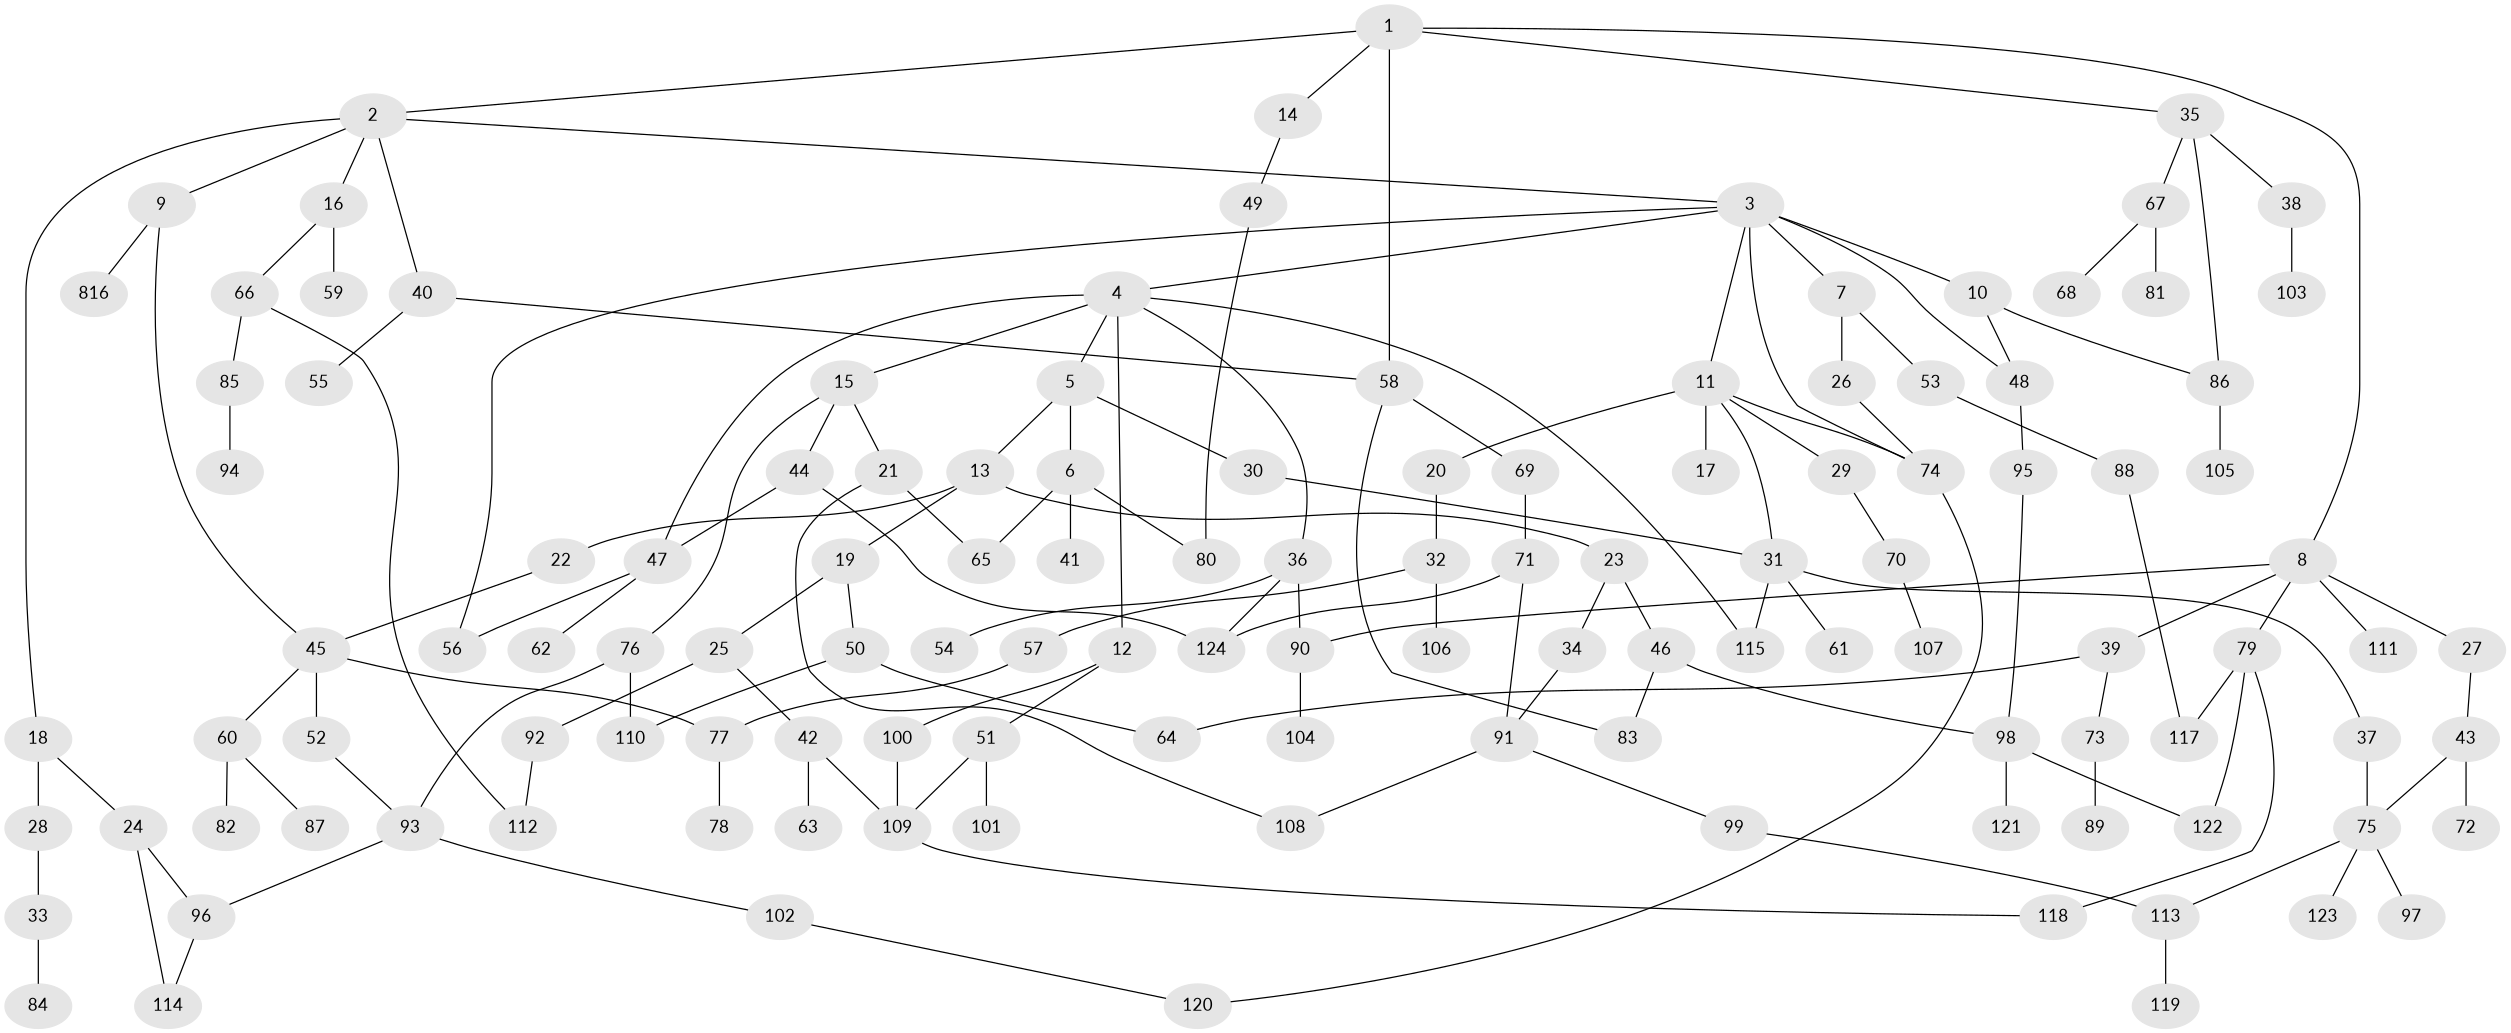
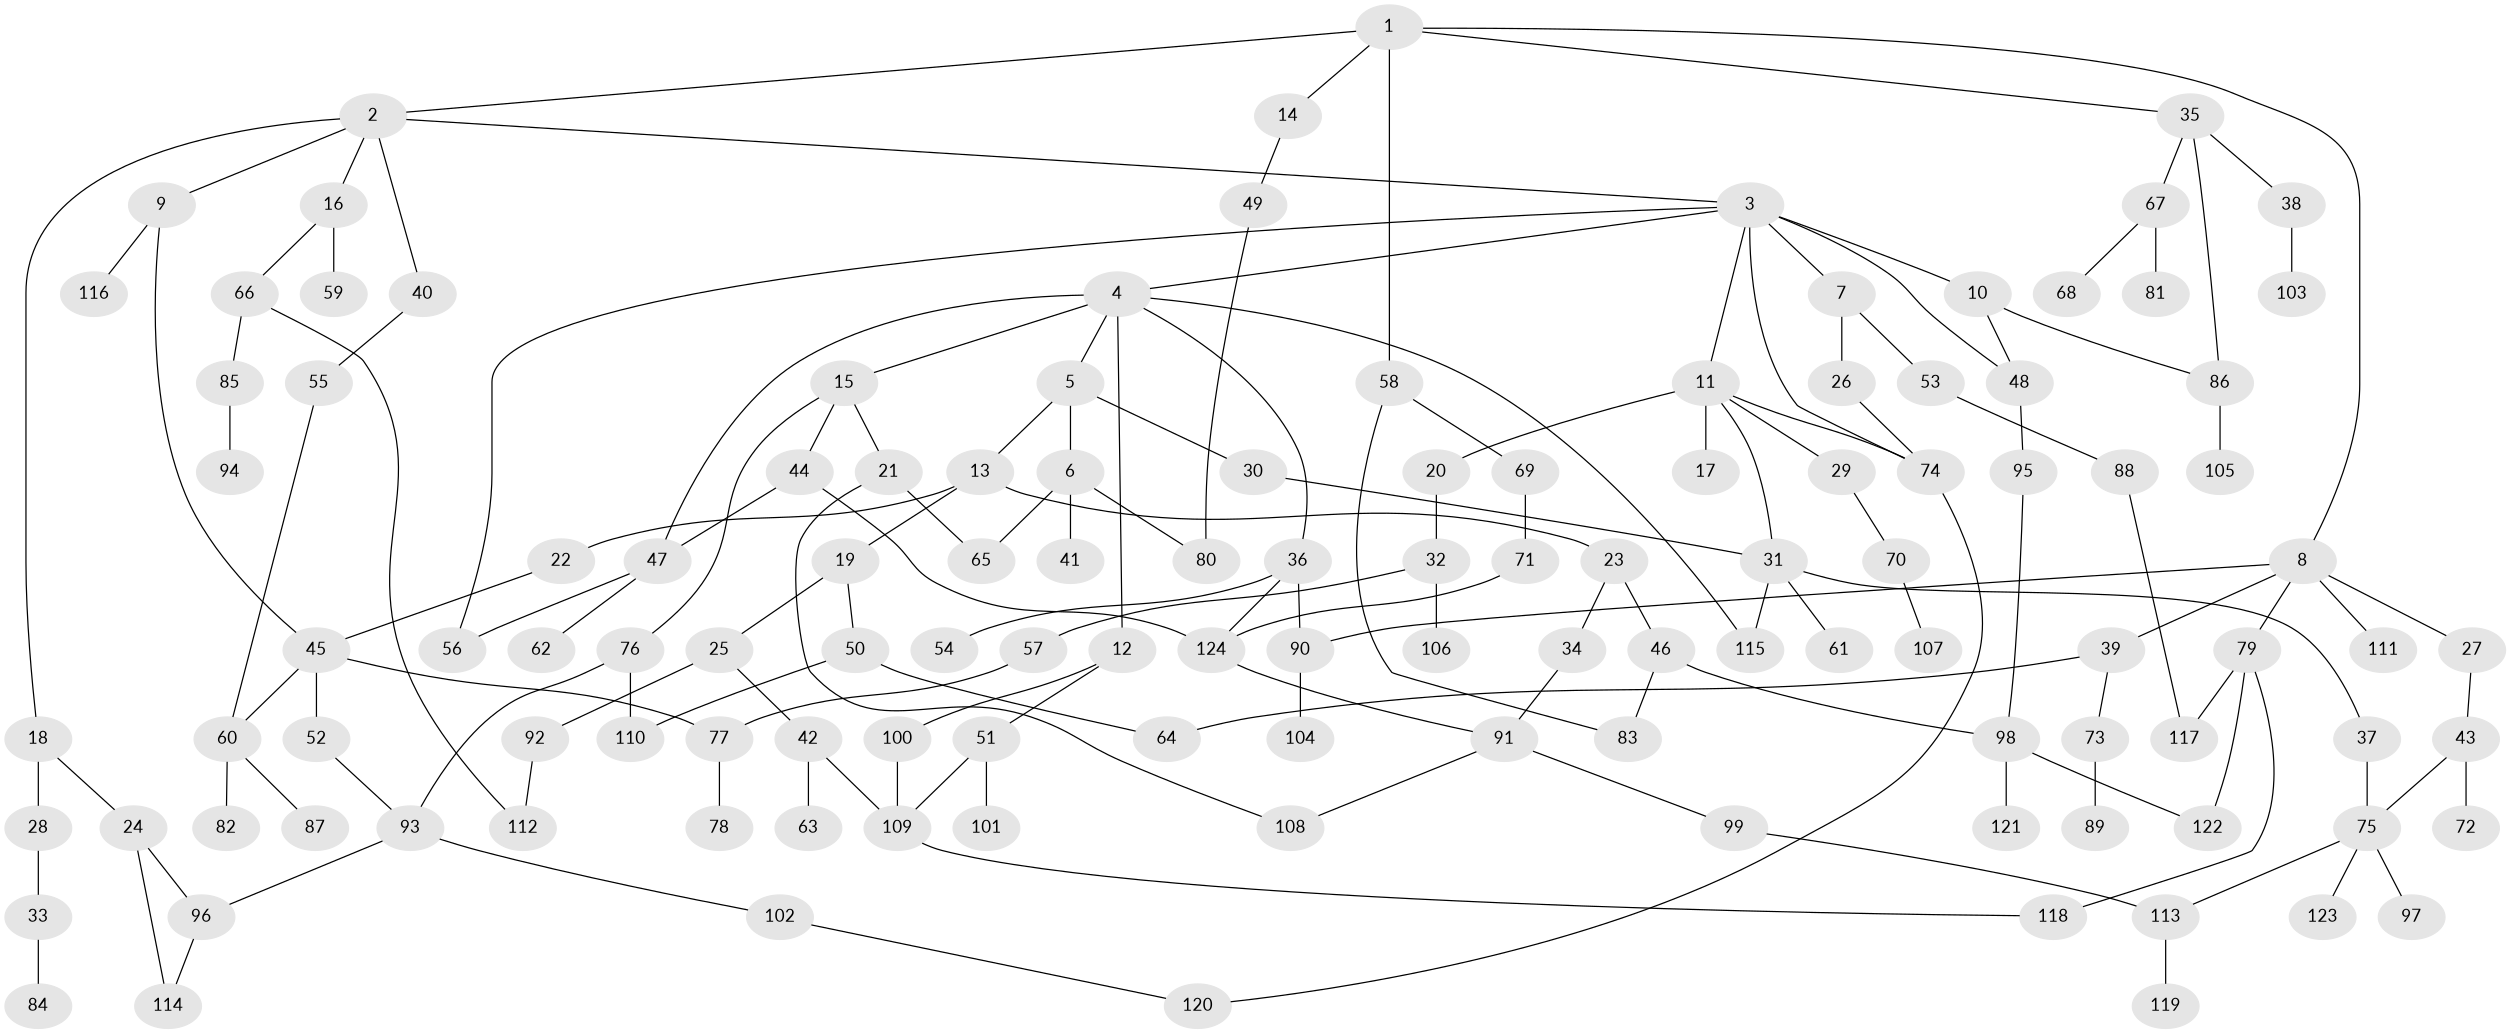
  graph {
    fontname=Lato
    node [color=gray90 fontname=Lato style=filled]
    edge [fontname=Lato]
    1
    2
    8
    14
    35
    58
    3
    9
    16
    18
    40
    27
    39
    79
    90
    111
    49
    86
    38
    67
    83
    69
    4
    7
    10
    11
    48
    56
    74
    45
-   116 [label=816]
+   116
    59
    66
    24
    28
    55
    5
    12
    15
    36
    47
    115
    26
    53
    17
    20
    29
    31
    95
    120
    6
    13
    30
    51
    100
    21
    44
    76
    54
    124
    62
    41
    65
    80
    19
    22
    23
    88
    43
    64
    73
    117
    118
    122
    104
    52
    60
    77
    105
    32
    70
    37
    61
    109
    101
    25
    50
    34
    46
    108
    110
    93
    85
    112
    96
    114
    33
    42
    92
    57
    106
    91
    98
    63
    75
    72
    84
    107
    99
    103
    68
    81
    97
    123
    113
    89
    82
    87
    78
    121
    102
    71
    94
    119
    1 -- 2
    1 -- 8
    1 -- 14
    1 -- 35
    1 -- 58
    2 -- 3
    2 -- 9
    2 -- 16
    2 -- 18
    2 -- 40
    8 -- 27
    8 -- 39
    8 -- 79
    8 -- 90
    8 -- 111
    14 -- 49
    35 -- 86
    35 -- 38
    35 -- 67
    58 -- 83
    58 -- 69
    3 -- 4
    3 -- 7
    3 -- 10
    3 -- 11
    3 -- 48
    3 -- 56
    3 -- 74
    9 -- 45
    9 -- 116
    16 -- 59
    16 -- 66
    18 -- 24
    18 -- 28
-   40 -- 58
    40 -- 55
    27 -- 43
    39 -- 64
    39 -- 73
    79 -- 117
    79 -- 118
    79 -- 122
    90 -- 104
    49 -- 80
    86 -- 105
    38 -- 103
    67 -- 68
    67 -- 81
    69 -- 71
    4 -- 5
    4 -- 12
    4 -- 15
    4 -- 36
    4 -- 47
    4 -- 115
    7 -- 26
    7 -- 53
    10 -- 86
    10 -- 48
    11 -- 74
    11 -- 17
    11 -- 20
    11 -- 29
    11 -- 31
    48 -- 95
    74 -- 120
    45 -- 52
    45 -- 60
    45 -- 77
    66 -- 85
    66 -- 112
    24 -- 96
    24 -- 114
    28 -- 33
+   55 -- 60
    5 -- 6
    5 -- 13
    5 -- 30
    12 -- 51
    12 -- 100
    15 -- 21
    15 -- 44
    15 -- 76
    36 -- 90
    36 -- 54
    36 -- 124
    47 -- 56
    47 -- 62
    26 -- 74
    53 -- 88
    20 -- 32
    29 -- 70
    31 -- 115
    31 -- 37
    31 -- 61
    95 -- 98
    6 -- 41
    6 -- 65
    6 -- 80
    13 -- 19
    13 -- 22
    13 -- 23
    30 -- 31
    51 -- 109
    51 -- 101
    100 -- 109
    21 -- 65
    21 -- 108
    44 -- 47
    44 -- 124
    76 -- 110
    76 -- 93
    19 -- 25
    19 -- 50
    22 -- 45
    23 -- 34
    23 -- 46
    88 -- 117
    43 -- 75
    43 -- 72
    73 -- 89
    52 -- 93
    60 -- 82
    60 -- 87
    77 -- 78
    32 -- 57
    32 -- 106
    70 -- 107
    37 -- 75
    109 -- 118
    25 -- 42
    25 -- 92
    50 -- 64
    50 -- 110
    34 -- 91
    46 -- 83
    46 -- 98
    93 -- 96
    93 -- 102
    85 -- 94
    96 -- 114
    33 -- 84
    42 -- 109
    42 -- 63
    92 -- 112
    57 -- 77
    91 -- 108
    91 -- 99
    98 -- 122
    98 -- 121
    75 -- 97
    75 -- 123
    75 -- 113
    99 -- 113
    113 -- 119
    102 -- 120
    71 -- 124
-   71 -- 91
+   124 -- 91
  }
